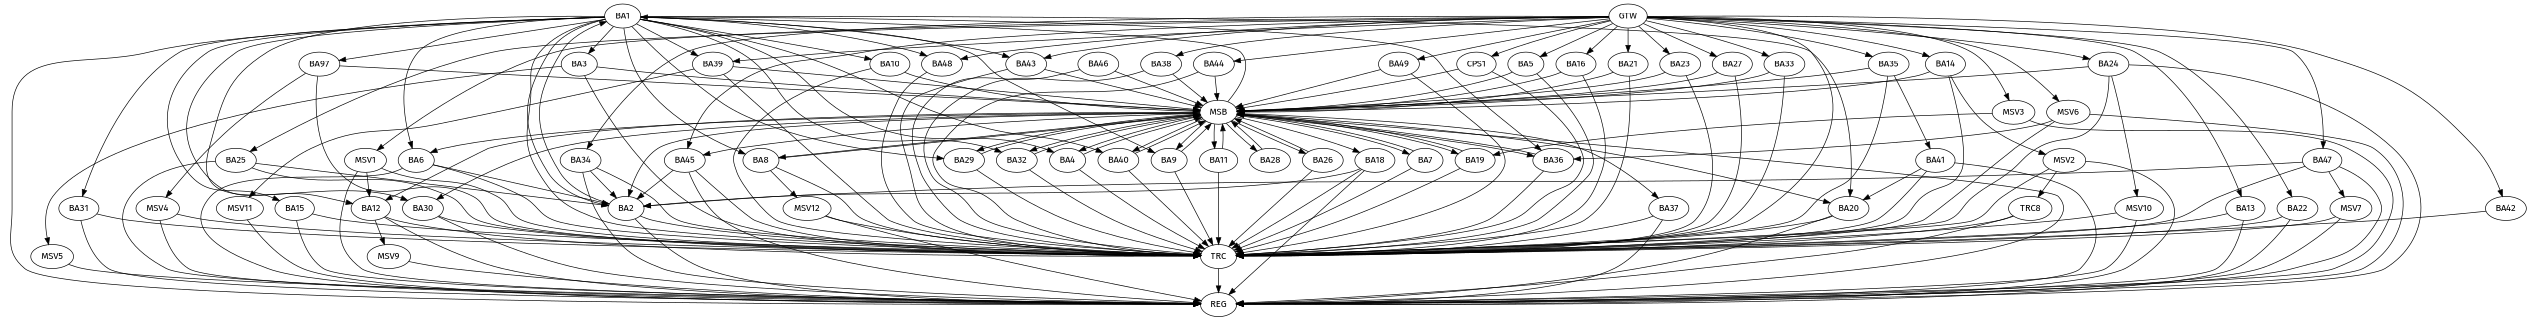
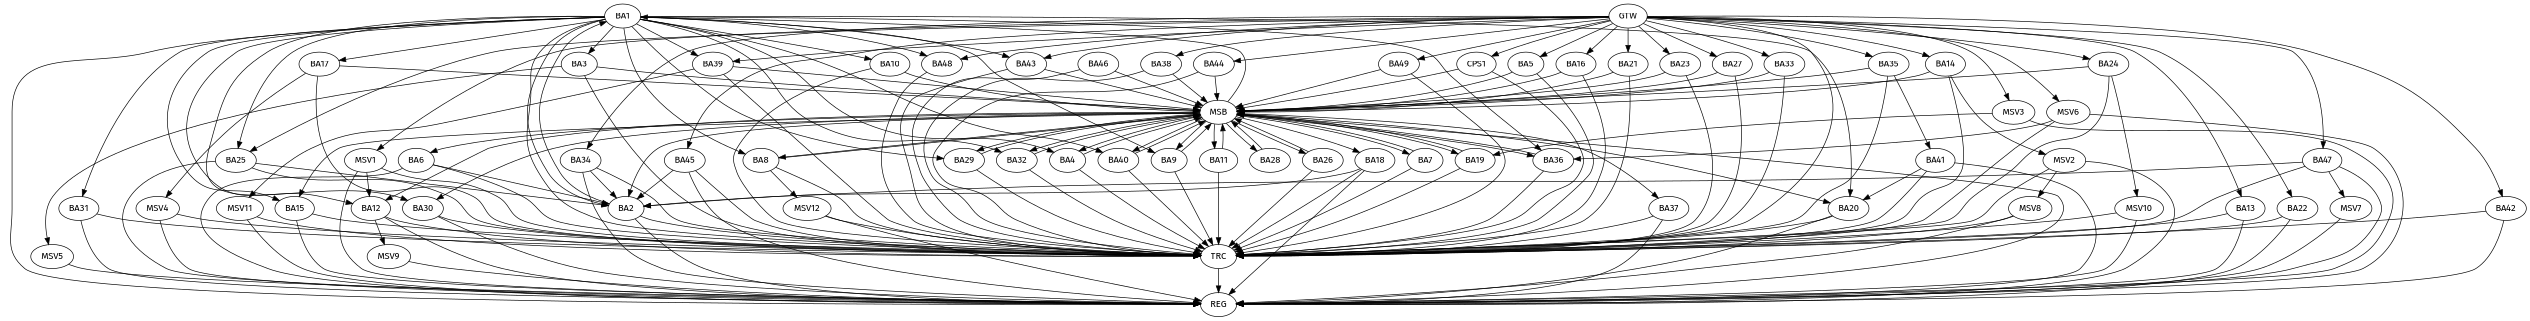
  strict digraph {
    fontname="Fira Sans"
    node [fontname="Fira Sans"]
    edge [fontname="Fira Sans"]
    n1 [label=BA1]
    n2 [label=BA2]
    n3 [label=BA3]
    n4 [label=BA4]
    n5 [label=BA6]
    n6 [label=BA8]
    n7 [label=BA9]
    n8 [label=BA10]
    n9 [label=BA12]
    n10 [label=BA15]
-   n11 [label=BA97]
+   n11 [label=BA17]
    n12 [label=BA20]
    n13 [label=BA29]
    n14 [label=BA30]
    n15 [label=BA31]
    n16 [label=BA32]
    n17 [label=BA36]
    n18 [label=BA39]
    n19 [label=BA40]
    n20 [label=BA43]
    n21 [label=BA48]
    n22 [label=REG]
    n23 [label=TRC]
    n24 [label=MSB]
    n25 [label=MSV5]
    n26 [label=MSV12]
    n27 [label=MSV9]
    n28 [label=MSV4]
    n29 [label=MSV11]
    n30 [label=BA7]
    n31 [label=BA11]
    n32 [label=BA18]
    n33 [label=BA19]
    n34 [label=BA26]
    n35 [label=BA28]
    n36 [label=BA37]
    n37 [label=BA5]
    n38 [label=BA13]
    n39 [label=BA14]
    n40 [label=MSV2]
-   n41 [label=TRC8]
+   n41 [label=MSV8]
    n42 [label=BA16]
    n43 [label=BA21]
    n44 [label=BA22]
    n45 [label=BA23]
    n46 [label=BA24]
    n47 [label=MSV10]
    n48 [label=BA25]
    n49 [label=BA27]
    n50 [label=BA33]
    n51 [label=BA34]
    n52 [label=BA35]
    n53 [label=BA41]
    n54 [label=BA38]
    n55 [label=BA42]
    n56 [label=BA44]
    n57 [label=BA45]
    n58 [label=BA46]
    n59 [label=BA47]
    n60 [label=MSV7]
    n61 [label=BA49]
    n62 [label=CPS1]
    n63 [label=GTW]
    n64 [label=MSV1]
    n65 [label=MSV3]
    n66 [label=MSV6]
    n1 -> n2
    n1 -> n3
    n1 -> n4
-   n1 -> n5
+   n1 -> n48
    n1 -> n6
    n1 -> n7
    n1 -> n8
    n1 -> n9
    n1 -> n10
    n1 -> n11
    n1 -> n12
    n1 -> n13
    n1 -> n14
    n1 -> n15
    n1 -> n16
    n1 -> n17
    n1 -> n18
    n1 -> n19
    n1 -> n20
    n1 -> n21
    n1 -> n22
    n1 -> n23
    n2 -> n1
    n2 -> n22
    n2 -> n23
    n3 -> n23
    n3 -> n24
    n3 -> n25
    n4 -> n23
    n4 -> n24
    n5 -> n2
    n5 -> n22
    n5 -> n23
    n6 -> n23
    n6 -> n24
    n6 -> n26
    n7 -> n23
    n7 -> n24
    n8 -> n23
    n8 -> n24
    n9 -> n22
    n9 -> n23
    n9 -> n27
    n10 -> n22
    n10 -> n23
    n11 -> n23
    n11 -> n24
    n11 -> n28
    n12 -> n22
    n12 -> n23
    n13 -> n23
    n13 -> n24
    n14 -> n22
    n14 -> n23
    n15 -> n22
    n15 -> n23
    n16 -> n23
    n16 -> n24
    n17 -> n23
    n17 -> n24
    n18 -> n23
    n18 -> n24
    n18 -> n29
    n19 -> n23
    n19 -> n24
    n20 -> n23
    n20 -> n24
    n21 -> n23
    n23 -> n22
    n24 -> n1
    n24 -> n2
    n24 -> n4
    n24 -> n5
    n24 -> n6
    n24 -> n7
    n24 -> n9
-   n24 -> n57
+   n24 -> n10
    n24 -> n12
    n24 -> n13
    n24 -> n14
    n24 -> n16
    n24 -> n17
    n24 -> n19
    n24 -> n22
    n24 -> n30
    n24 -> n31
    n24 -> n32
    n24 -> n33
    n24 -> n34
    n24 -> n35
    n24 -> n36
    n25 -> n22
    n26 -> n22
    n26 -> n23
    n27 -> n22
    n28 -> n22
    n28 -> n23
    n29 -> n22
    n30 -> n23
    n30 -> n24
    n31 -> n23
    n31 -> n24
    n32 -> n2
    n32 -> n22
    n32 -> n23
    n33 -> n23
    n33 -> n24
    n34 -> n23
    n34 -> n24
    n35 -> n24
    n36 -> n22
    n36 -> n23
    n37 -> n23
    n37 -> n24
    n38 -> n22
    n38 -> n23
    n39 -> n23
    n39 -> n24
    n39 -> n40
    n40 -> n22
    n40 -> n23
    n40 -> n41
    n41 -> n22
    n41 -> n23
    n42 -> n23
    n42 -> n24
    n43 -> n23
    n43 -> n24
    n44 -> n22
    n44 -> n23
    n45 -> n23
    n45 -> n24
    n46 -> n23
    n46 -> n24
    n46 -> n47
    n47 -> n22
    n47 -> n23
    n48 -> n2
    n48 -> n22
    n48 -> n23
    n49 -> n23
    n49 -> n24
    n50 -> n23
    n50 -> n24
    n51 -> n2
    n51 -> n22
    n51 -> n23
    n52 -> n23
    n52 -> n24
    n52 -> n53
    n53 -> n12
    n53 -> n22
    n53 -> n23
    n54 -> n23
    n54 -> n24
-   n46 -> n22
+   n55 -> n22
    n55 -> n23
    n56 -> n23
    n56 -> n24
    n57 -> n2
    n57 -> n22
    n57 -> n23
    n58 -> n23
    n58 -> n24
    n59 -> n2
    n59 -> n22
    n59 -> n23
    n59 -> n60
    n60 -> n22
-   n60 -> n23
+   n29 -> n23
    n61 -> n23
    n61 -> n24
    n62 -> n23
    n62 -> n24
    n63 -> n18
    n63 -> n20
    n63 -> n21
    n63 -> n23
    n63 -> n37
    n63 -> n38
    n63 -> n39
    n63 -> n42
    n63 -> n43
    n63 -> n44
    n63 -> n45
    n63 -> n46
    n63 -> n48
    n63 -> n49
    n63 -> n50
    n63 -> n51
    n63 -> n52
    n63 -> n54
    n63 -> n55
    n63 -> n56
    n63 -> n57
    n63 -> n59
    n63 -> n61
    n63 -> n62
    n63 -> n64
    n63 -> n65
    n63 -> n66
    n64 -> n9
    n64 -> n22
    n64 -> n23
    n65 -> n22
    n65 -> n33
    n66 -> n17
    n66 -> n22
    n66 -> n23
  }
